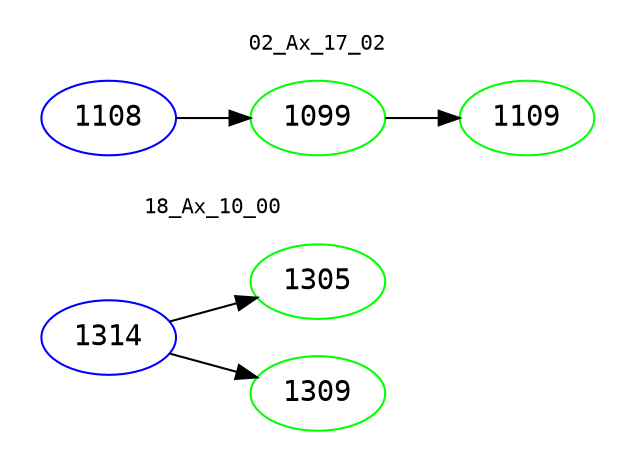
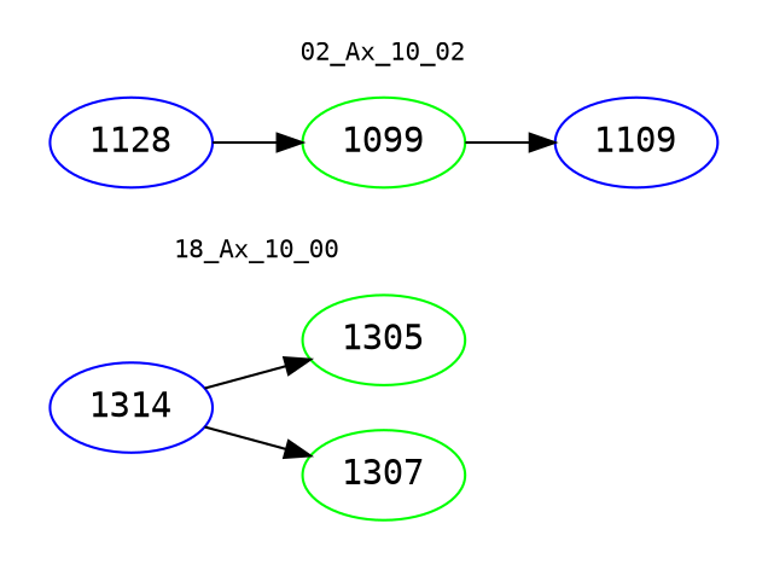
  digraph {
    fontname="DejaVu Sans Mono"
    rankdir=LR
    node [color=green fontname="DejaVu Sans Mono"]
    edge [color=black fontname="DejaVu Sans Mono"]
    n1 [color=blue label=1314]
-   n2 [label=1309]
+   n2 [label=1307]
    n3 [label=1305]
-   n4 [color=blue label=1108]
+   n4 [color=blue label=1128]
    n5 [label=1099]
-   n6 [label=1109]
+   n6 [color=blue label=1109]
    subgraph cluster_1 {
      color=white
      fontsize=10
      label="18_Ax_10_00"
      n1
      n2
      n3
    }
    subgraph cluster_2 {
      color=white
      fontsize=10
-     label="02_Ax_17_02"
+     label="02_Ax_10_02"
      n4
      n5
      n6
    }
    n1 -> n2
    n1 -> n3
    n4 -> n5
    n5 -> n6
  }
